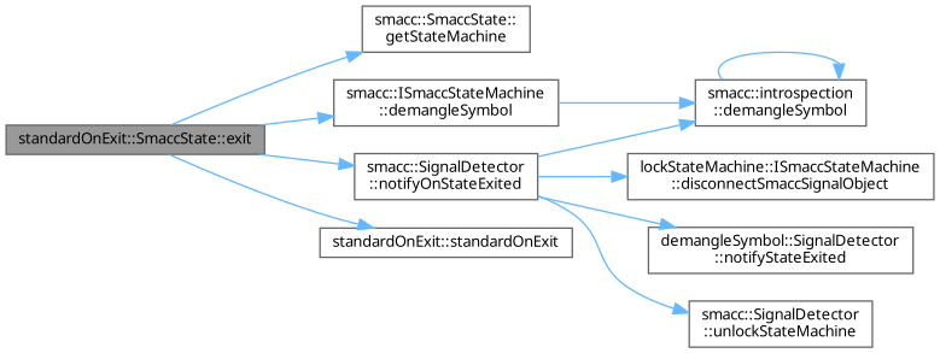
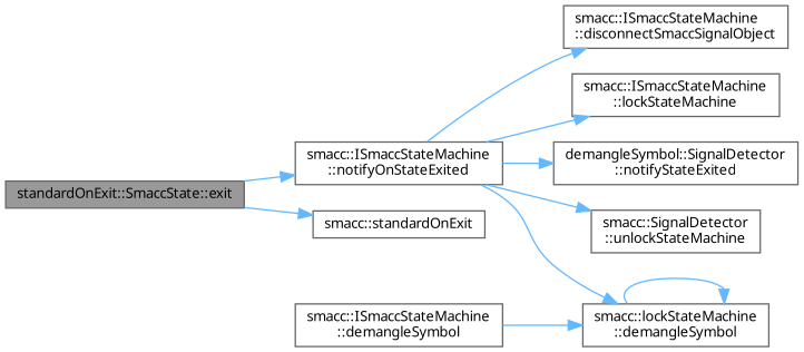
  digraph {
    fontname="Noto Sans"
    rankdir=LR
    node [color=grey40 fillcolor=white fontname="Noto Sans" fontsize=10 shape=box style=filled]
    edge [color=steelblue1 fontname="Noto Sans" fontsize=10 labelfontname=Helvetica labelfontsize=10 style=solid]
    n1 [color=gray40 fillcolor=grey60 fontcolor=black height=0.2 label="standardOnExit::SmaccState::exit" width=0.4]
-   n2 [height=0.2 label="smacc::SmaccState::\lgetStateMachine" width=0.4]
-   n3 [height=0.2 label="smacc::SignalDetector\l::notifyOnStateExited" width=0.4]
+   n3 [height=0.2 label="smacc::ISmaccStateMachine\l::notifyOnStateExited" width=0.4]
    n4 [height=0.2 label="smacc::ISmaccStateMachine\l::demangleSymbol" width=0.4]
-   n5 [height=0.2 label="standardOnExit::standardOnExit" width=0.4]
-   n6 [height=0.2 label="smacc::introspection\l::demangleSymbol" width=0.4]
-   n7 [height=0.2 label="lockStateMachine::ISmaccStateMachine\l::disconnectSmaccSignalObject" width=0.4]
+   n5 [height=0.2 label="smacc::standardOnExit" width=0.4]
+   n6 [height=0.2 label="smacc::lockStateMachine\l::demangleSymbol" width=0.4]
+   n7 [height=0.2 label="smacc::ISmaccStateMachine\l::disconnectSmaccSignalObject" width=0.4]
+   n8 [height=0.2 label="smacc::ISmaccStateMachine\l::lockStateMachine" width=0.4]
    n9 [height=0.2 label="demangleSymbol::SignalDetector\l::notifyStateExited" width=0.4]
    n10 [height=0.2 label="smacc::SignalDetector\l::unlockStateMachine" width=0.4]
-   n1 -> n2
    n1 -> n3
-   n1 -> n4
    n1 -> n5
    n3 -> n6
    n3 -> n7
+   n3 -> n8
    n3 -> n9
    n3 -> n10
    n4 -> n6
    n6 -> n6
  }
